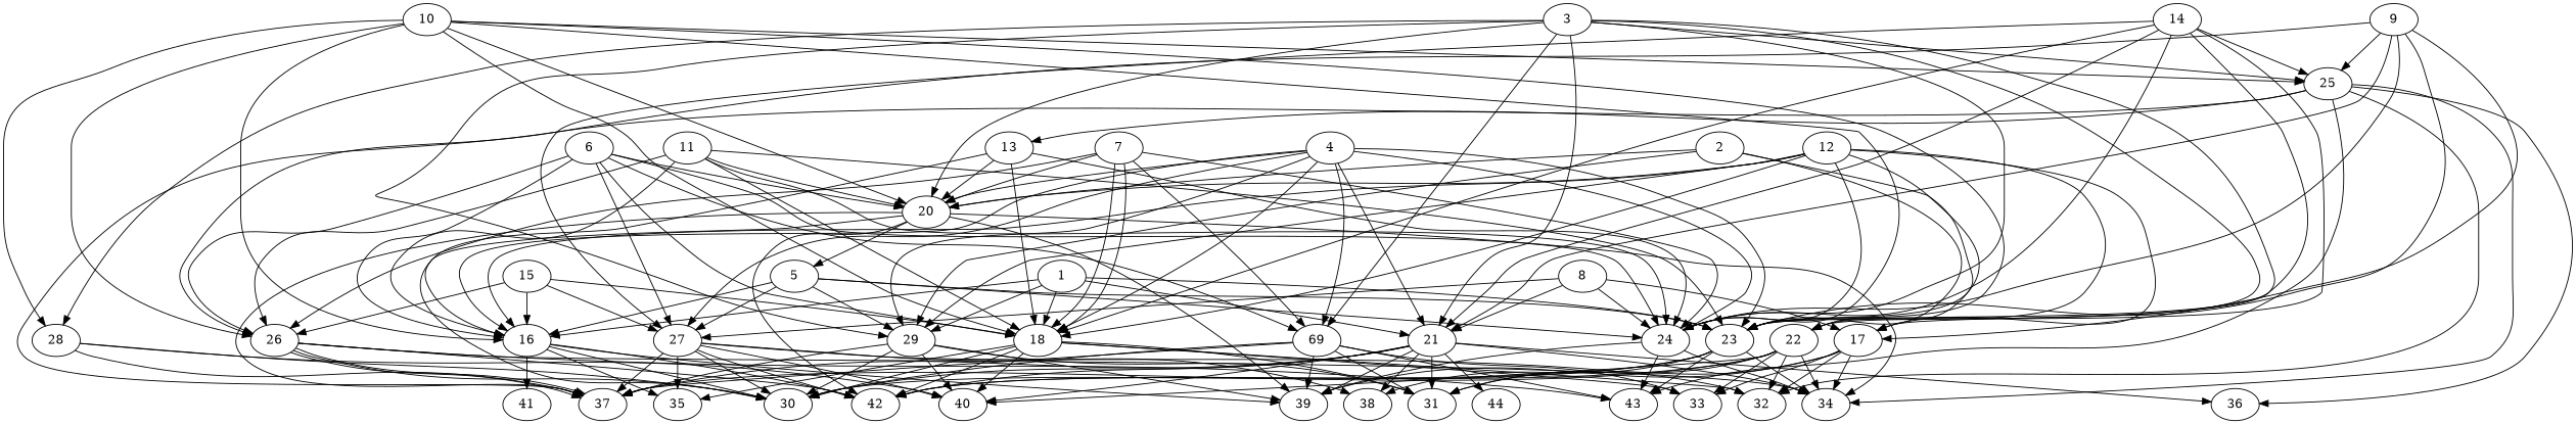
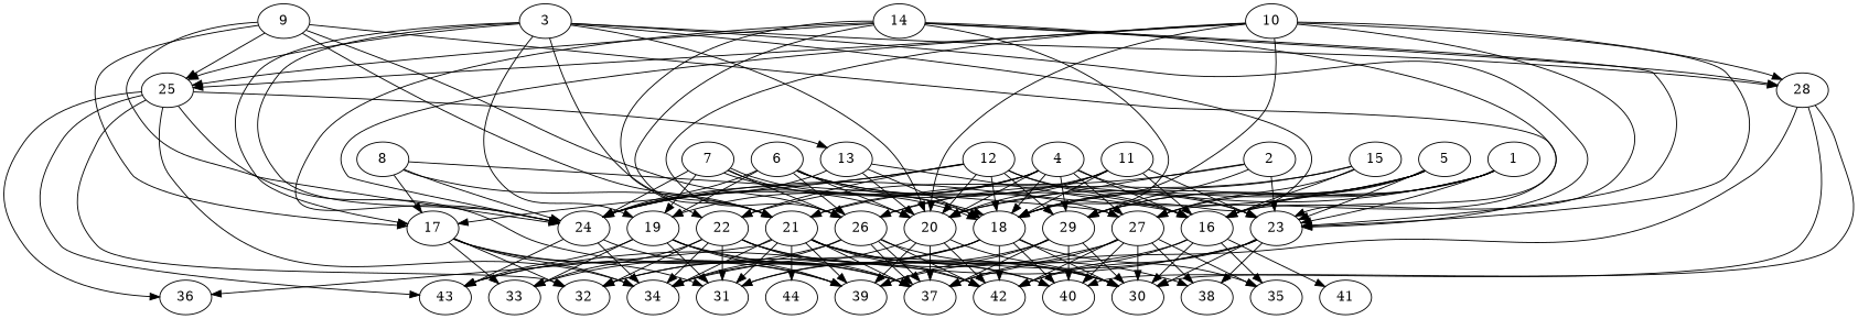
  digraph {
    node [alpha=0.01]
    1 [alpha=0.06 expect_size=47756553296377104]
    16 [alpha=0.09 expect_size=1558704111274738176]
    18 [alpha=0.11 expect_size=24488879986525077504]
    21 [alpha=0.11 expect_size=12899930551857422]
    23 [expect_size=70049914392911282176]
    29 [alpha=0.15 expect_size=1481396717305632653312]
    30 [alpha=0.06 expect_size=15765839137530270]
    35 [alpha=0.10 expect_size=2008565743706319]
    39 [alpha=0.02 expect_size=420574236751929408]
    41 [alpha=0.04 expect_size=1959206311827852544]
    42 [alpha=0.18 expect_size=17862406317987598]
    31 [alpha=0.00 expect_size=91235523786784636928]
    32 [alpha=0.07 expect_size=885020575102761600]
    33 [alpha=0.05 expect_size=28935877921108992]
    40 [expect_size=915648496215502]
    34 [alpha=0.07 expect_size=11666727018089478]
    37 [alpha=0.11 expect_size=344227079769716424704]
    36 [alpha=0.18 expect_size=607601171199602]
    38 [alpha=0.07 expect_size=811755207586946]
    44 [alpha=0.11 expect_size=32386536568465980]
    43 [alpha=0.04 expect_size=69142541415157288]
    2 [alpha=0.09 expect_size=223389447866857696]
    20 [alpha=0.09 expect_size=5166416420230769]
    22 [alpha=0.05 expect_size=22452364081104368]
    3 [alpha=0.15 expect_size=862321088177395072]
    17 [alpha=0.04 expect_size=174799798745609632]
-   19 [expect_size=386960003086787018752 label=69]
+   19 [expect_size=386960003086787018752]
    24 [alpha=0.02 expect_size=25453557853487160]
    25 [alpha=0.00 expect_size=1457132675254649356288]
    28 [alpha=0.17 expect_size=3801434596397650]
    13 [alpha=0.08 expect_size=1498572776007532544]
    4 [alpha=0.12 expect_size=652540278511895576576]
    27 [alpha=0.09 expect_size=955687921852146432]
    5 [expect_size=28280105982427976]
    6 [alpha=0.19 expect_size=11513931949193500]
    26 [alpha=0.16 expect_size=1012160279556818]
    7 [alpha=0.16 expect_size=1253877523581144]
    8 [alpha=0.03 expect_size=6472529526938128]
    9 [alpha=0.03 expect_size=777738412210782208000]
    10 [alpha=0.10 expect_size=1417386445158934904832]
    11 [expect_size=260070088357955968]
    12 [alpha=0.06 expect_size=529647596603527552]
    14 [alpha=0.07 expect_size=18090245378164376]
    15 [alpha=0.12 expect_size=121320913789886922752]
    1 -> 16
    1 -> 18
    1 -> 21
    1 -> 23
    1 -> 29
    16 -> 30
    16 -> 35
    16 -> 39
    16 -> 41
    16 -> 42
    18 -> 30
    18 -> 35
    18 -> 42
    18 -> 31
    18 -> 32
    18 -> 33
    18 -> 40
    21 -> 30
    21 -> 39
    21 -> 42
    21 -> 31
    21 -> 40
    21 -> 34
    21 -> 37
    21 -> 36
    21 -> 38
    21 -> 44
    23 -> 30
    23 -> 42
    23 -> 34
    23 -> 38
    23 -> 43
    29 -> 30
    29 -> 39
    29 -> 31
    29 -> 40
    29 -> 37
    2 -> 23
    2 -> 29
    2 -> 20
    2 -> 22
    20 -> 30
    20 -> 39
    20 -> 42
    20 -> 34
    20 -> 37
    22 -> 42
    22 -> 31
    22 -> 32
    22 -> 33
    22 -> 40
    22 -> 34
    22 -> 37
    3 -> 21
    3 -> 23
    3 -> 29
    3 -> 20
    3 -> 17
    3 -> 19
    3 -> 24
    3 -> 25
    3 -> 28
    17 -> 39
    17 -> 31
    17 -> 32
    17 -> 33
    17 -> 34
    19 -> 30
    19 -> 39
    19 -> 31
    19 -> 33
    19 -> 37
    19 -> 43
    24 -> 39
    24 -> 34
    24 -> 43
    25 -> 32
    25 -> 34
    25 -> 37
    25 -> 36
    25 -> 43
    25 -> 13
    28 -> 30
    28 -> 40
    28 -> 37
    13 -> 16
    13 -> 18
    13 -> 20
    13 -> 24
    4 -> 16
    4 -> 18
    4 -> 21
    4 -> 23
    4 -> 29
    4 -> 20
    4 -> 19
    4 -> 24
    4 -> 27
    27 -> 30
    27 -> 35
    27 -> 42
    27 -> 32
    27 -> 40
    27 -> 37
    27 -> 38
    5 -> 16
    5 -> 23
    5 -> 29
-   20 -> 5
+   5 -> 20
    5 -> 24
    5 -> 27
    6 -> 16
    6 -> 18
    6 -> 20
    6 -> 19
    6 -> 24
    6 -> 27
    6 -> 26
    26 -> 30
    26 -> 42
    26 -> 34
    26 -> 37
    26 -> 37
    26 -> 43
    7 -> 18
    7 -> 18
    7 -> 20
    7 -> 19
    7 -> 24
    7 -> 26
    8 -> 21
    8 -> 17
    8 -> 24
    8 -> 27
    9 -> 21
    9 -> 23
    9 -> 17
    9 -> 24
    9 -> 25
    9 -> 26
    10 -> 16
    10 -> 18
    10 -> 23
    10 -> 20
    10 -> 24
    10 -> 25
    10 -> 28
    10 -> 26
    11 -> 16
    11 -> 18
    11 -> 23
    11 -> 20
    11 -> 24
    11 -> 26
    12 -> 16
    12 -> 18
    12 -> 23
    12 -> 29
    12 -> 20
    12 -> 22
    12 -> 17
    12 -> 24
    14 -> 18
    14 -> 21
    14 -> 23
    14 -> 22
    14 -> 24
    14 -> 25
+   14 -> 28
    14 -> 27
    15 -> 16
    15 -> 18
    15 -> 27
    15 -> 26
  }
